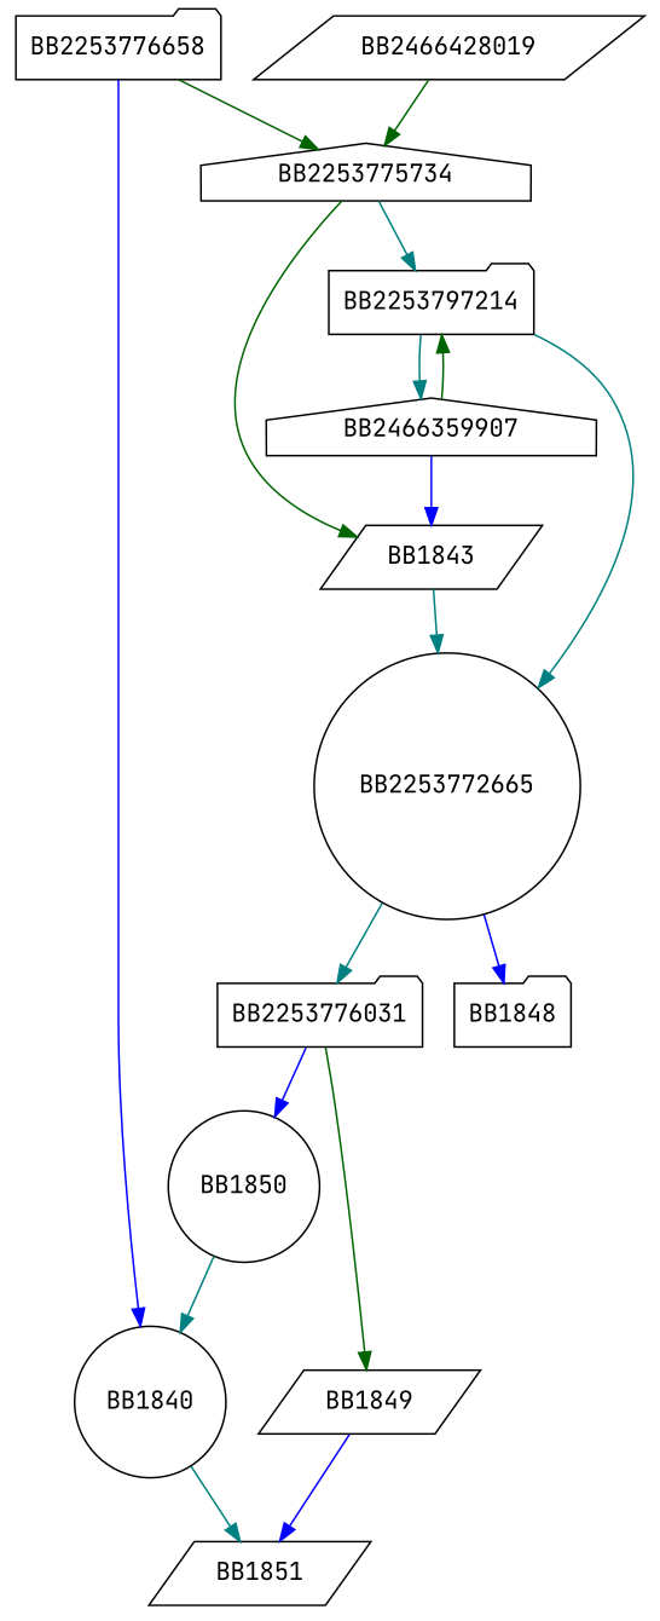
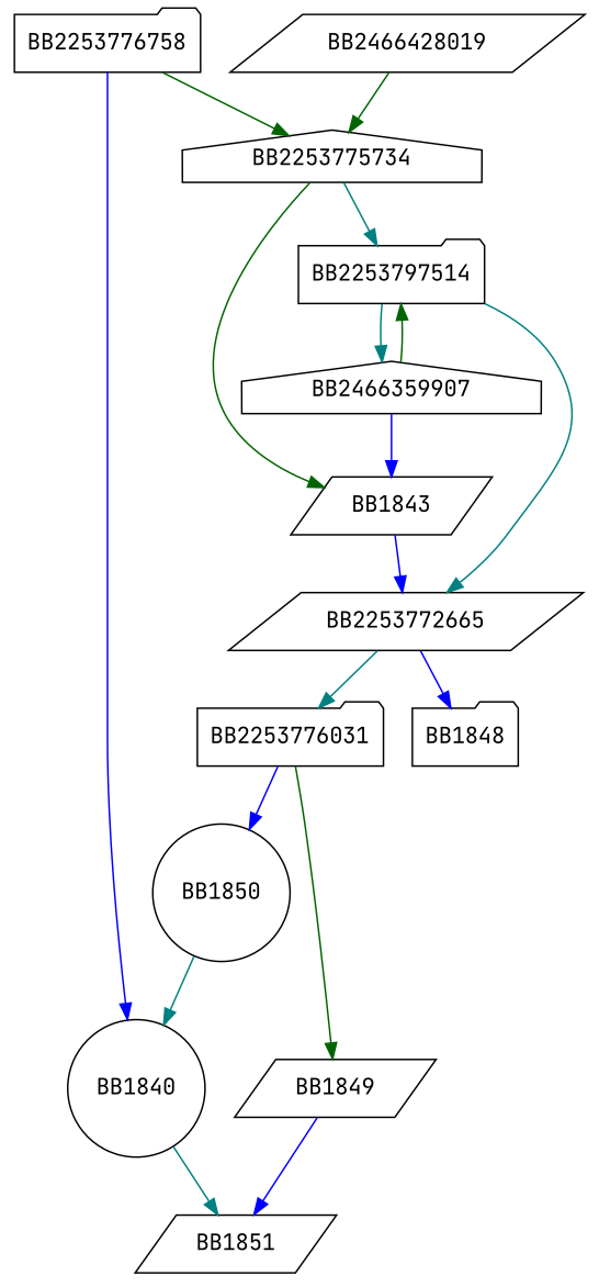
  digraph {
    fontname="JetBrains Mono"
    node [fontname="JetBrains Mono" shape=parallelogram]
    edge [color=teal fontname="JetBrains Mono"]
-   BB2253776658 [shape=folder]
+   BB2253776658 [shape=folder label=BB2253776758]
    BB1840 [shape=circle]
    BB2253775734 [shape=house]
    BB1851
    BB2466428019
    BB1843
-   BB2253797514 [shape=folder label=BB2253797214]
-   BB2253772665 [shape=circle]
+   BB2253797514 [shape=folder]
+   BB2253772665
    BB2466359907 [shape=house]
    BB2253776031 [shape=folder]
    BB1848 [shape=folder]
    BB1849
    BB1850 [shape=circle]
    BB2253776658 -> BB1840 [color=blue]
    BB2253776658 -> BB2253775734 [color=darkgreen]
    BB1840 -> BB1851
    BB2253775734 -> BB1843 [color=darkgreen]
    BB2253775734 -> BB2253797514
    BB2466428019 -> BB2253775734 [color=darkgreen]
-   BB1843 -> BB2253772665
+   BB1843 -> BB2253772665 [color=blue]
    BB2253797514 -> BB2253772665
    BB2253797514 -> BB2466359907
    BB2253772665 -> BB2253776031
    BB2253772665 -> BB1848 [color=blue]
    BB2466359907 -> BB1843 [color=blue]
    BB2466359907 -> BB2253797514 [color=darkgreen]
    BB2253776031 -> BB1849 [color=darkgreen]
    BB2253776031 -> BB1850 [color=blue]
    BB1849 -> BB1851 [color=blue]
    BB1850 -> BB1840
  }
